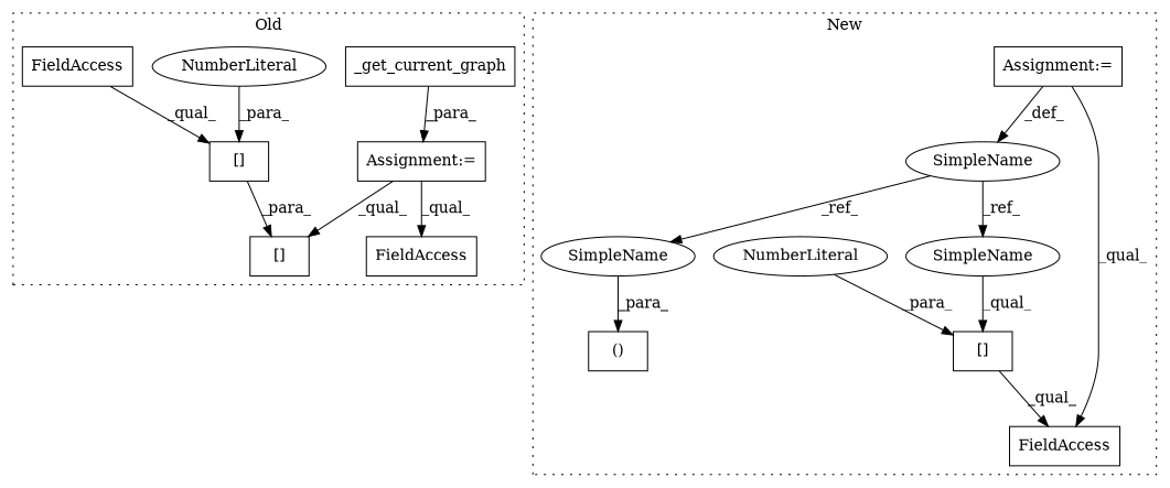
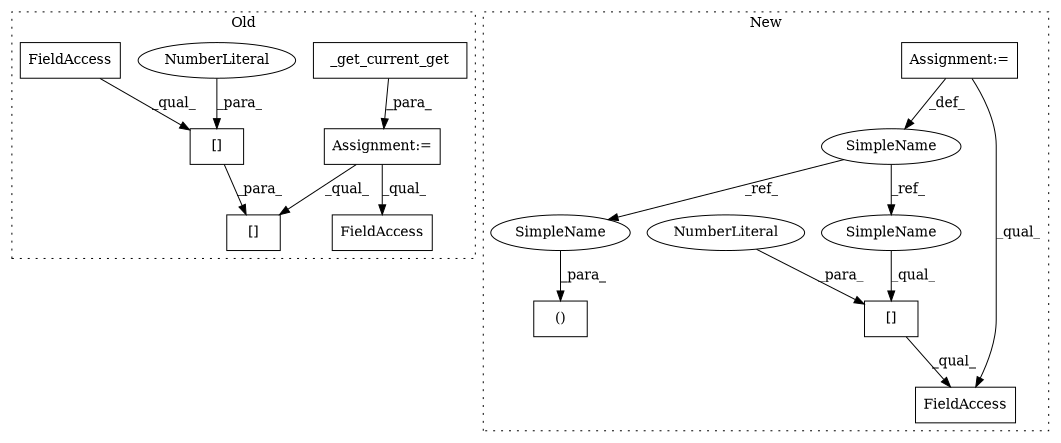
  digraph {
    node [a=2 l=11 s=56631 shape=box]
-   n1 [a=32 l=20 label=_get_current_graph s=43436]
+   n1 [a=32 l=20 label=_get_current_get s=43436]
    n2 [l="2,1" label="[]" s="43494,43510"]
    n3 [a=7 l=1 label="Assignment:=" s=43430]
    n4 [l="12,1" label="[]" s="43496,43509"]
    n5 [a=34 l=1 label=NumberLiteral s=43508 shape=ellipse]
    n6 [a=22 label=FieldAccess s=43496]
    n7 [a=22 l=22 label=FieldAccess s=43641]
    n8 [a=106 l=59 label="()"]
    n9 [a=42 label=SimpleName s=56586 shape=ellipse]
    n10 [l="12,1" label="[]" s="56866,56879"]
    n11 [a=34 l=1 label=NumberLiteral s=56878 shape=ellipse]
    n12 [a=7 label="Assignment:=" s=56586]
    n13 [a=22 l=20 label=FieldAccess s=56866]
    n14 [a=42 label=SimpleName shape=ellipse]
    n15 [a=42 label=SimpleName s=56866 shape=ellipse]
    subgraph cluster_1 {
      label=Old
      style=dotted
      n1
      n2
      n3
      n4
      n5
      n6
      n7
    }
    subgraph cluster_2 {
      label=New
      style=dotted
      n8
      n9
      n10
      n11
      n12
      n13
      n14
      n15
    }
    n1 -> n3 [label=_para_]
    n3 -> n2 [label=_qual_]
    n3 -> n7 [label=_qual_]
    n4 -> n2 [label=_para_]
    n5 -> n4 [label=_para_]
    n6 -> n4 [label=_qual_]
    n9 -> n14 [label=_ref_]
    n9 -> n15 [label=_ref_]
    n10 -> n13 [label=_qual_]
    n11 -> n10 [label=_para_]
    n12 -> n9 [label=_def_]
    n12 -> n13 [label=_qual_]
    n14 -> n8 [label=_para_]
    n15 -> n10 [label=_qual_]
  }
